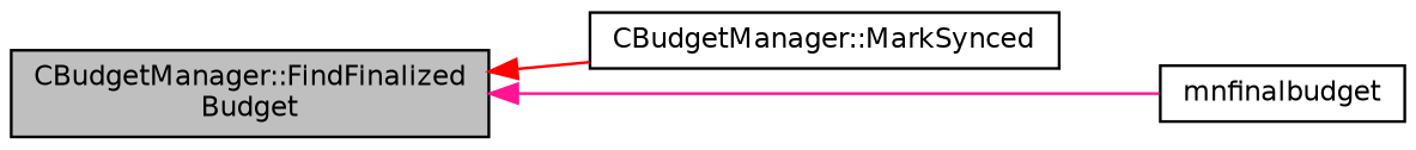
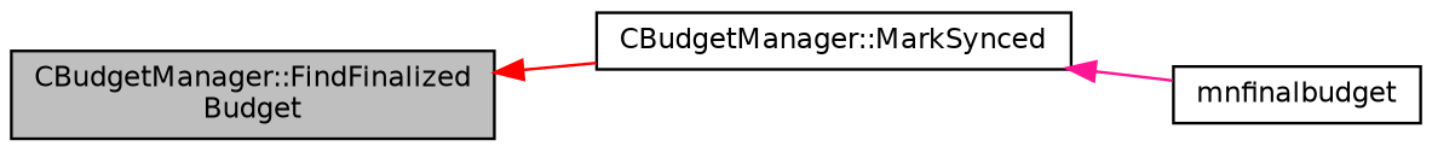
  digraph {
    rankdir=LR
    node [color=black fillcolor=white fontname=Helvetica fontsize=10 shape=record style=filled]
    edge [dir=back fontname=Helvetica fontsize=10 labelfontname=Helvetica labelfontsize=10 style=solid]
    n1 [fillcolor=grey75 fontcolor=black height=0.2 label="CBudgetManager::FindFinalized\lBudget" width=0.4]
    n2 [height=0.2 label="CBudgetManager::MarkSynced" width=0.4]
    n3 [height=0.2 label=mnfinalbudget width=0.4]
    n1 -> n2 [color=red]
-   n1 -> n3 [color=deeppink]
+   n2 -> n3 [color=deeppink]
  }
